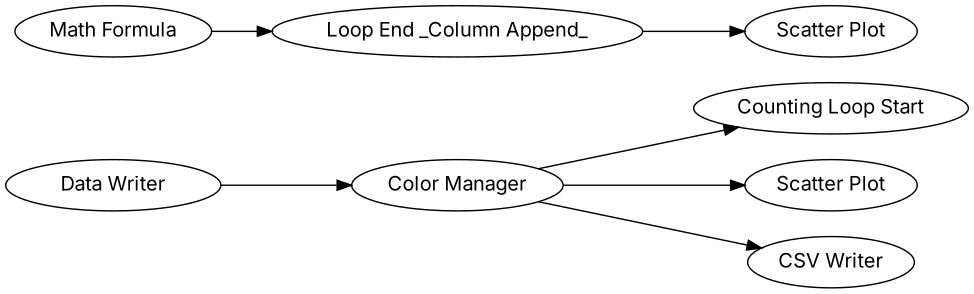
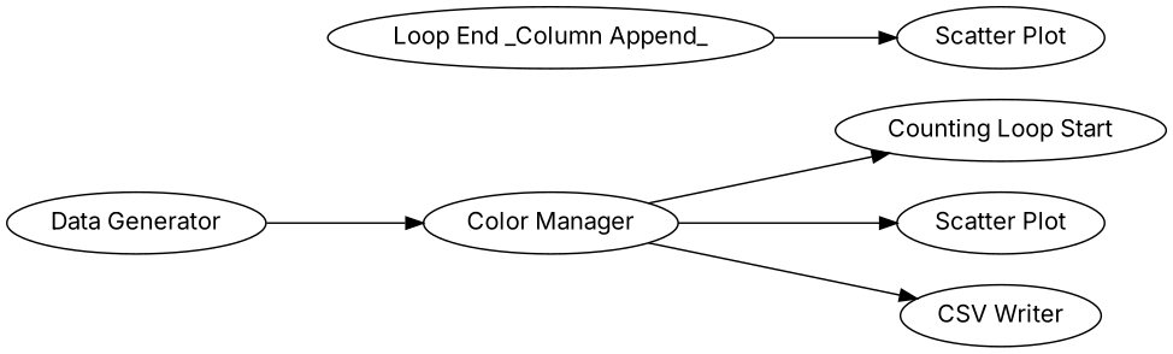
  digraph {
    fontname=Inter
    rankdir=LR
    node [fontname=Inter]
    edge [fontname=Inter]
    n1 [label="Counting Loop Start"]
-   n2 [label="Math Formula"]
    n3 [label="Loop End _Column Append_"]
    n4 [label="Scatter Plot"]
    n5 [label="Color Manager"]
    n6 [label="Scatter Plot"]
    n7 [label="CSV Writer"]
-   n8 [label="Data Writer"]
-   n2 -> n3
+   n8 [label="Data Generator"]
    n3 -> n4
    n5 -> n1
    n5 -> n6
    n5 -> n7
    n8 -> n5
  }
